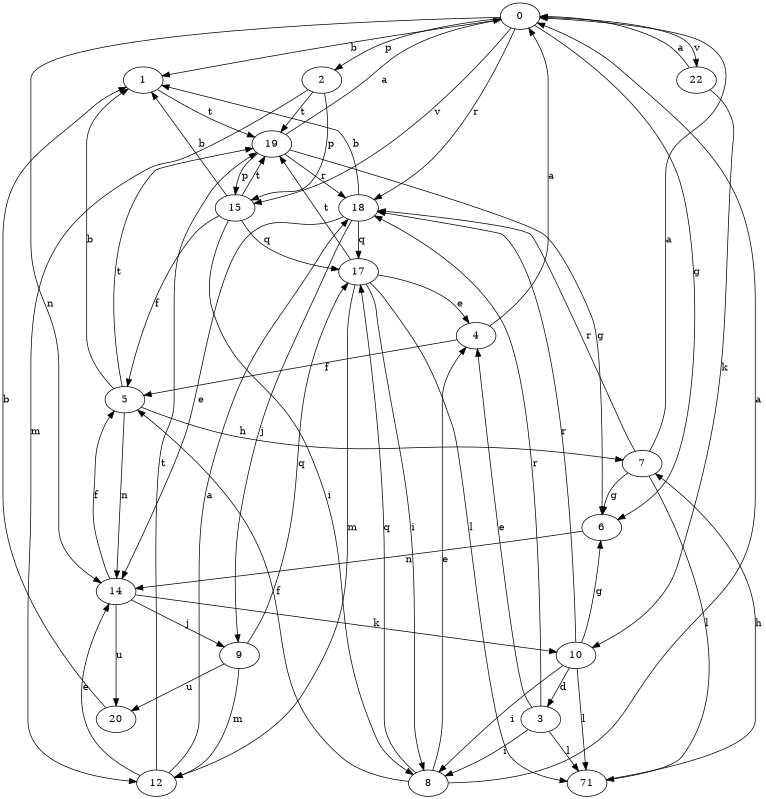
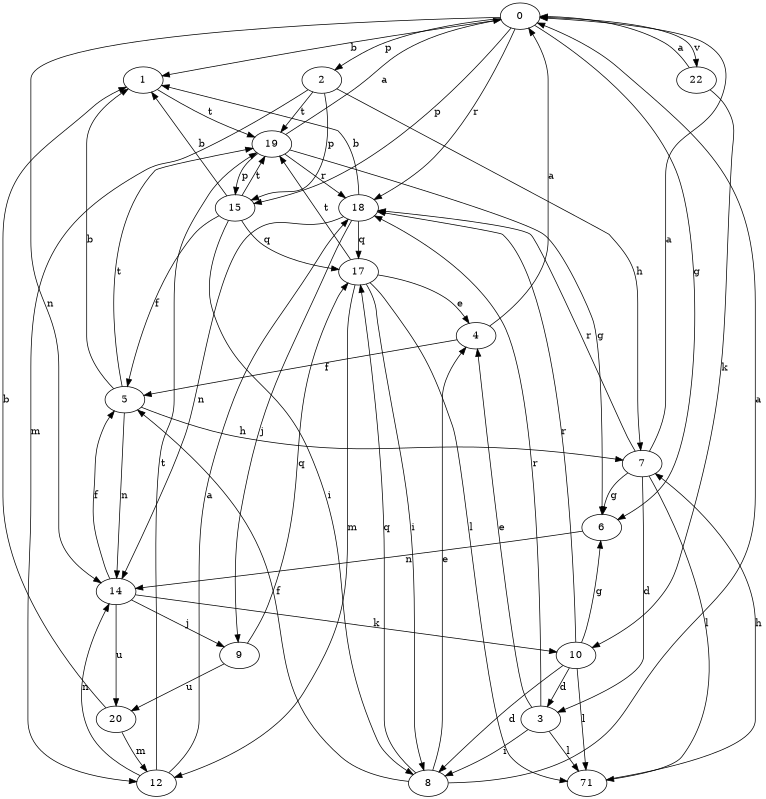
  strict digraph {
    0
    1
    2
    6
    14
    15
    18
    22
    19
    7
    12
    5
    9
    20
    10
    8
    17
    3
    n19 [label=71]
    4
    0 -> 1 [label=b]
    0 -> 2 [label=p]
    0 -> 6 [label=g]
    0 -> 14 [label=n]
-   0 -> 15 [label=v]
+   0 -> 15 [label=p]
    0 -> 18 [label=r]
    0 -> 22 [label=v]
    1 -> 19 [label=t]
    2 -> 15 [label=p]
    2 -> 19 [label=t]
+   2 -> 7 [label=h]
    2 -> 12 [label=m]
    6 -> 14 [label=n]
    14 -> 5 [label=f]
    14 -> 9 [label=j]
    14 -> 20 [label=u]
    14 -> 10 [label=k]
    15 -> 1 [label=b]
    15 -> 19 [label=t]
    15 -> 5 [label=f]
    15 -> 8 [label=i]
    15 -> 17 [label=q]
    18 -> 1 [label=b]
-   18 -> 14 [label=e]
+   18 -> 14 [label=n]
    18 -> 9 [label=j]
    18 -> 17 [label=q]
    22 -> 0 [label=a]
    22 -> 10 [label=k]
    19 -> 0 [label=a]
    19 -> 6 [label=g]
    19 -> 15 [label=p]
    19 -> 18 [label=r]
    7 -> 0 [label=a]
    7 -> 6 [label=g]
    7 -> 18 [label=r]
+   7 -> 3 [label=d]
    7 -> n19 [label=l]
-   12 -> 14 [label=e]
+   12 -> 14 [label=n]
    12 -> 18 [label=a]
    12 -> 19 [label=t]
    5 -> 1 [label=b]
    5 -> 14 [label=n]
    5 -> 19 [label=t]
    5 -> 7 [label=h]
    9 -> 20 [label=u]
    9 -> 17 [label=q]
    20 -> 1 [label=b]
-   9 -> 12 [label=m]
+   20 -> 12 [label=m]
    10 -> 6 [label=g]
    10 -> 18 [label=r]
-   10 -> 8 [label=i]
+   10 -> 8 [label=d]
    10 -> 3 [label=d]
    10 -> n19 [label=l]
    8 -> 0 [label=a]
    8 -> 5 [label=f]
    8 -> 17 [label=q]
    8 -> 4 [label=e]
    17 -> 19 [label=t]
    17 -> 12 [label=m]
    17 -> 8 [label=i]
    17 -> n19 [label=l]
    17 -> 4 [label=e]
    3 -> 18 [label=r]
    3 -> 8 [label=i]
    3 -> n19 [label=l]
    3 -> 4 [label=e]
    n19 -> 7 [label=h]
    4 -> 0 [label=a]
    4 -> 5 [label=f]
  }
